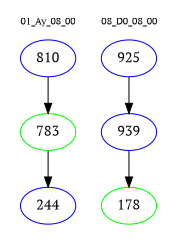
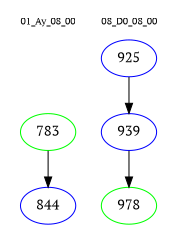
  digraph {
    fontname="PT Serif"
    node [color=blue fontname="PT Serif"]
    edge [color=black fontname="PT Serif"]
-   n1 [label=810]
    n2 [color=green label=783]
-   n3 [label=244]
+   n3 [label=844]
    n4 [label=939]
    n5 [label=925]
-   n6 [color=green label=178]
+   n6 [color=green label=978]
    subgraph cluster_1 {
      color=white
      fontsize=10
      label="01_Ay_08_00"
-     n1
      n2
      n3
    }
    subgraph cluster_2 {
      color=white
      fontsize=10
      label="08_D0_08_00"
      n4
      n5
      n6
    }
-   n1 -> n2
    n2 -> n3
    n4 -> n6
    n5 -> n4
  }
